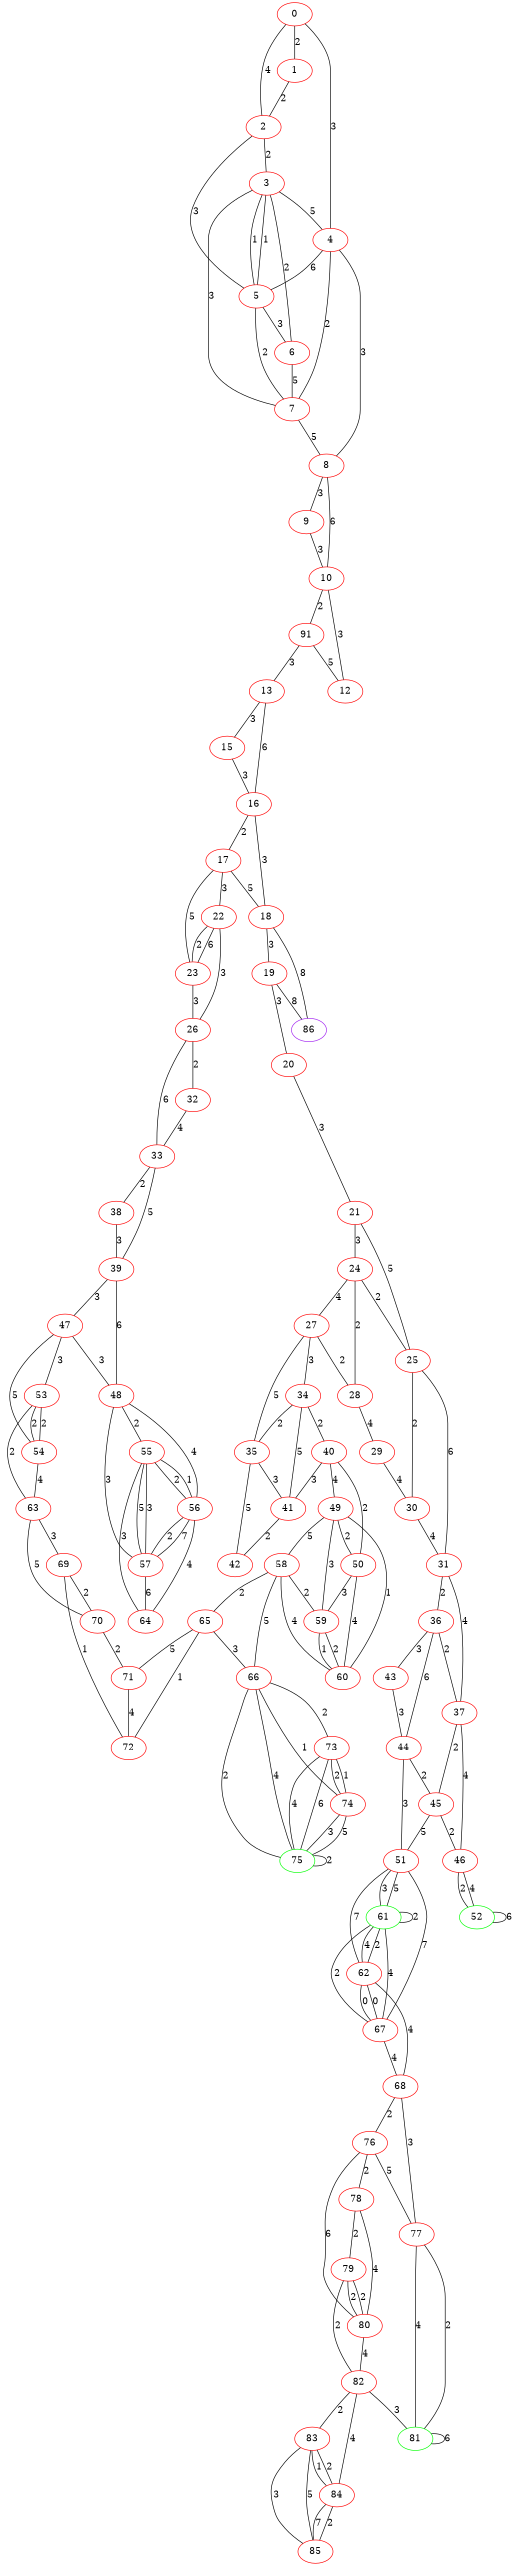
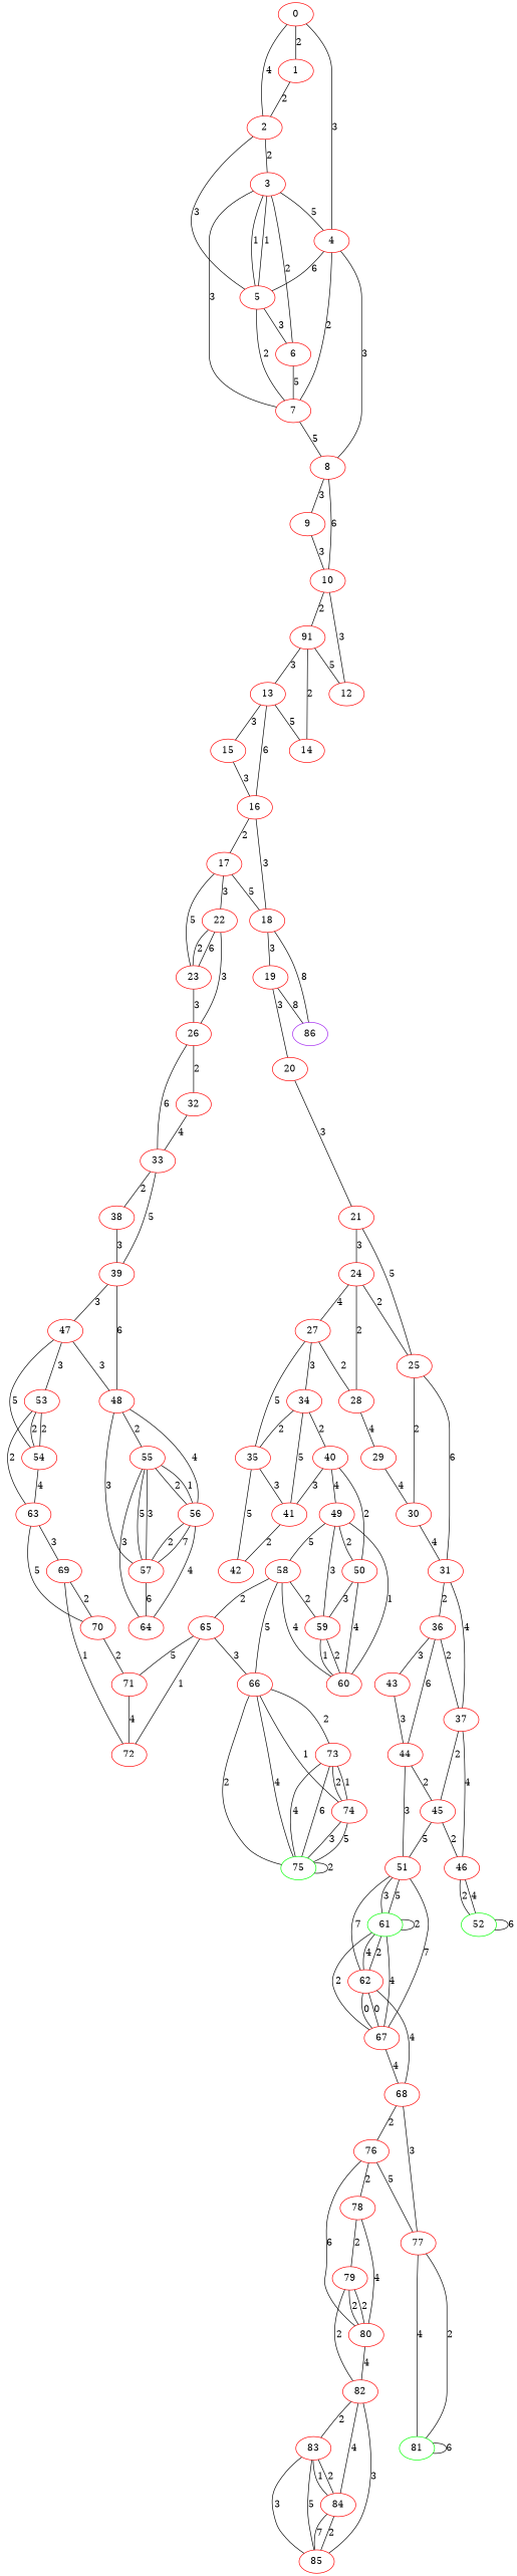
  graph {
    node [color=red weight=1]
    0
    1
    2
    4
    3
    5
    6
    7
    8
    9
    10
    n12 [label=91]
    12
    13
+   14
    15
    16
    17
    18
    22
    23
    19
    86 [color=purple weight=4]
    26
    20
    21
    24
    25
    27
    28
    30
    31
    32
    33
    34
    35
    29
    36
    37
    38
    39
    40
    41
    42
    43
    44
    45
    46
    47
    48
    49
    50
    51
    52 [color=green weight=2]
    53
    54
    55
    56
    57
    58
    59
    60
    61 [color=green weight=2]
    62
    67
    63
    64
    65
    66
    68
    69
    70
    71
    72
    73
    74
    75 [color=green weight=2]
    76
    77
    78
    80
    81 [color=green weight=2]
    79
    82
    83
    84
    85
    0 -- 1 [label=2]
    0 -- 2 [label=4]
    0 -- 4 [label=3]
    1 -- 2 [label=2]
    2 -- 3 [label=2]
    2 -- 5 [label=3]
    4 -- 5 [label=6]
    4 -- 7 [label=2]
    4 -- 8 [label=3]
    3 -- 4 [label=5]
    3 -- 5 [label=1]
    3 -- 5 [label=1]
    3 -- 6 [label=2]
    3 -- 7 [label=3]
    5 -- 6 [label=3]
    5 -- 7 [label=2]
    6 -- 7 [label=5]
    7 -- 8 [label=5]
    8 -- 9 [label=3]
    8 -- 10 [label=6]
    9 -- 10 [label=3]
    10 -- n12 [label=2]
    10 -- 12 [label=3]
    n12 -- 12 [label=5]
    n12 -- 13 [label=3]
+   n12 -- 14 [label=2]
+   13 -- 14 [label=5]
    13 -- 15 [label=3]
    13 -- 16 [label=6]
    15 -- 16 [label=3]
    16 -- 17 [label=2]
    16 -- 18 [label=3]
    17 -- 18 [label=5]
    17 -- 22 [label=3]
    17 -- 23 [label=5]
    18 -- 19 [label=3]
    18 -- 86 [label=8]
    22 -- 23 [label=6]
    22 -- 23 [label=2]
    22 -- 26 [label=3]
    23 -- 26 [label=3]
    19 -- 86 [label=8]
    19 -- 20 [label=3]
    26 -- 32 [label=2]
    26 -- 33 [label=6]
    20 -- 21 [label=3]
    21 -- 24 [label=3]
    21 -- 25 [label=5]
    24 -- 25 [label=2]
    24 -- 27 [label=4]
    24 -- 28 [label=2]
    25 -- 30 [label=2]
    25 -- 31 [label=6]
    27 -- 28 [label=2]
    27 -- 34 [label=3]
    27 -- 35 [label=5]
    28 -- 29 [label=4]
    30 -- 31 [label=4]
    31 -- 36 [label=2]
    31 -- 37 [label=4]
    32 -- 33 [label=4]
    33 -- 38 [label=2]
    33 -- 39 [label=5]
    34 -- 35 [label=2]
    34 -- 40 [label=2]
    34 -- 41 [label=5]
    35 -- 41 [label=3]
    35 -- 42 [label=5]
    29 -- 30 [label=4]
    36 -- 37 [label=2]
    36 -- 43 [label=3]
    36 -- 44 [label=6]
    37 -- 45 [label=2]
    37 -- 46 [label=4]
    38 -- 39 [label=3]
    39 -- 47 [label=3]
    39 -- 48 [label=6]
    40 -- 41 [label=3]
    40 -- 49 [label=4]
    40 -- 50 [label=2]
    41 -- 42 [label=2]
    43 -- 44 [label=3]
    44 -- 45 [label=2]
    44 -- 51 [label=3]
    45 -- 46 [label=2]
    45 -- 51 [label=5]
    46 -- 52 [label=2]
    46 -- 52 [label=4]
    47 -- 48 [label=3]
    47 -- 53 [label=3]
    47 -- 54 [label=5]
    48 -- 55 [label=2]
    48 -- 56 [label=4]
    48 -- 57 [label=3]
    49 -- 50 [label=2]
    49 -- 58 [label=5]
    49 -- 59 [label=3]
    49 -- 60 [label=1]
    50 -- 59 [label=3]
    50 -- 60 [label=4]
    51 -- 61 [label=3]
    51 -- 61 [label=5]
    51 -- 62 [label=7]
    51 -- 67 [label=7]
    52 -- 52 [label=6]
    53 -- 54 [label=2]
    53 -- 54 [label=2]
    53 -- 63 [label=2]
    54 -- 63 [label=4]
    55 -- 56 [label=2]
    55 -- 56 [label=1]
    55 -- 57 [label=5]
    55 -- 57 [label=3]
    55 -- 64 [label=3]
    56 -- 57 [label=7]
    56 -- 57 [label=2]
    56 -- 64 [label=4]
    57 -- 64 [label=6]
    58 -- 59 [label=2]
    58 -- 60 [label=4]
    58 -- 65 [label=2]
    58 -- 66 [label=5]
    59 -- 60 [label=2]
    59 -- 60 [label=1]
    61 -- 61 [label=2]
    61 -- 62 [label=4]
    61 -- 62 [label=2]
    61 -- 67 [label=4]
    61 -- 67 [label=2]
    62 -- 67 [label=0]
    62 -- 67 [label=0]
    62 -- 68 [label=4]
    67 -- 68 [label=4]
    63 -- 69 [label=3]
    63 -- 70 [label=5]
    65 -- 66 [label=3]
    65 -- 71 [label=5]
    65 -- 72 [label=1]
    66 -- 73 [label=2]
    66 -- 74 [label=1]
    66 -- 75 [label=2]
    66 -- 75 [label=4]
    68 -- 76 [label=2]
    68 -- 77 [label=3]
    69 -- 70 [label=2]
    69 -- 72 [label=1]
    70 -- 71 [label=2]
    71 -- 72 [label=4]
    73 -- 74 [label=2]
    73 -- 74 [label=1]
    73 -- 75 [label=4]
    73 -- 75 [label=6]
    74 -- 75 [label=3]
    74 -- 75 [label=5]
    75 -- 75 [label=2]
    76 -- 77 [label=5]
    76 -- 78 [label=2]
    76 -- 80 [label=6]
    77 -- 81 [label=2]
    77 -- 81 [label=4]
    78 -- 80 [label=4]
    78 -- 79 [label=2]
    80 -- 82 [label=4]
    81 -- 81 [label=6]
    79 -- 80 [label=2]
    79 -- 80 [label=2]
    79 -- 82 [label=2]
    82 -- 83 [label=2]
    82 -- 84 [label=4]
-   82 -- 81 [label=3]
+   82 -- 85 [label=3]
    83 -- 84 [label=1]
    83 -- 84 [label=2]
    83 -- 85 [label=3]
    83 -- 85 [label=5]
    84 -- 85 [label=2]
    84 -- 85 [label=7]
  }
